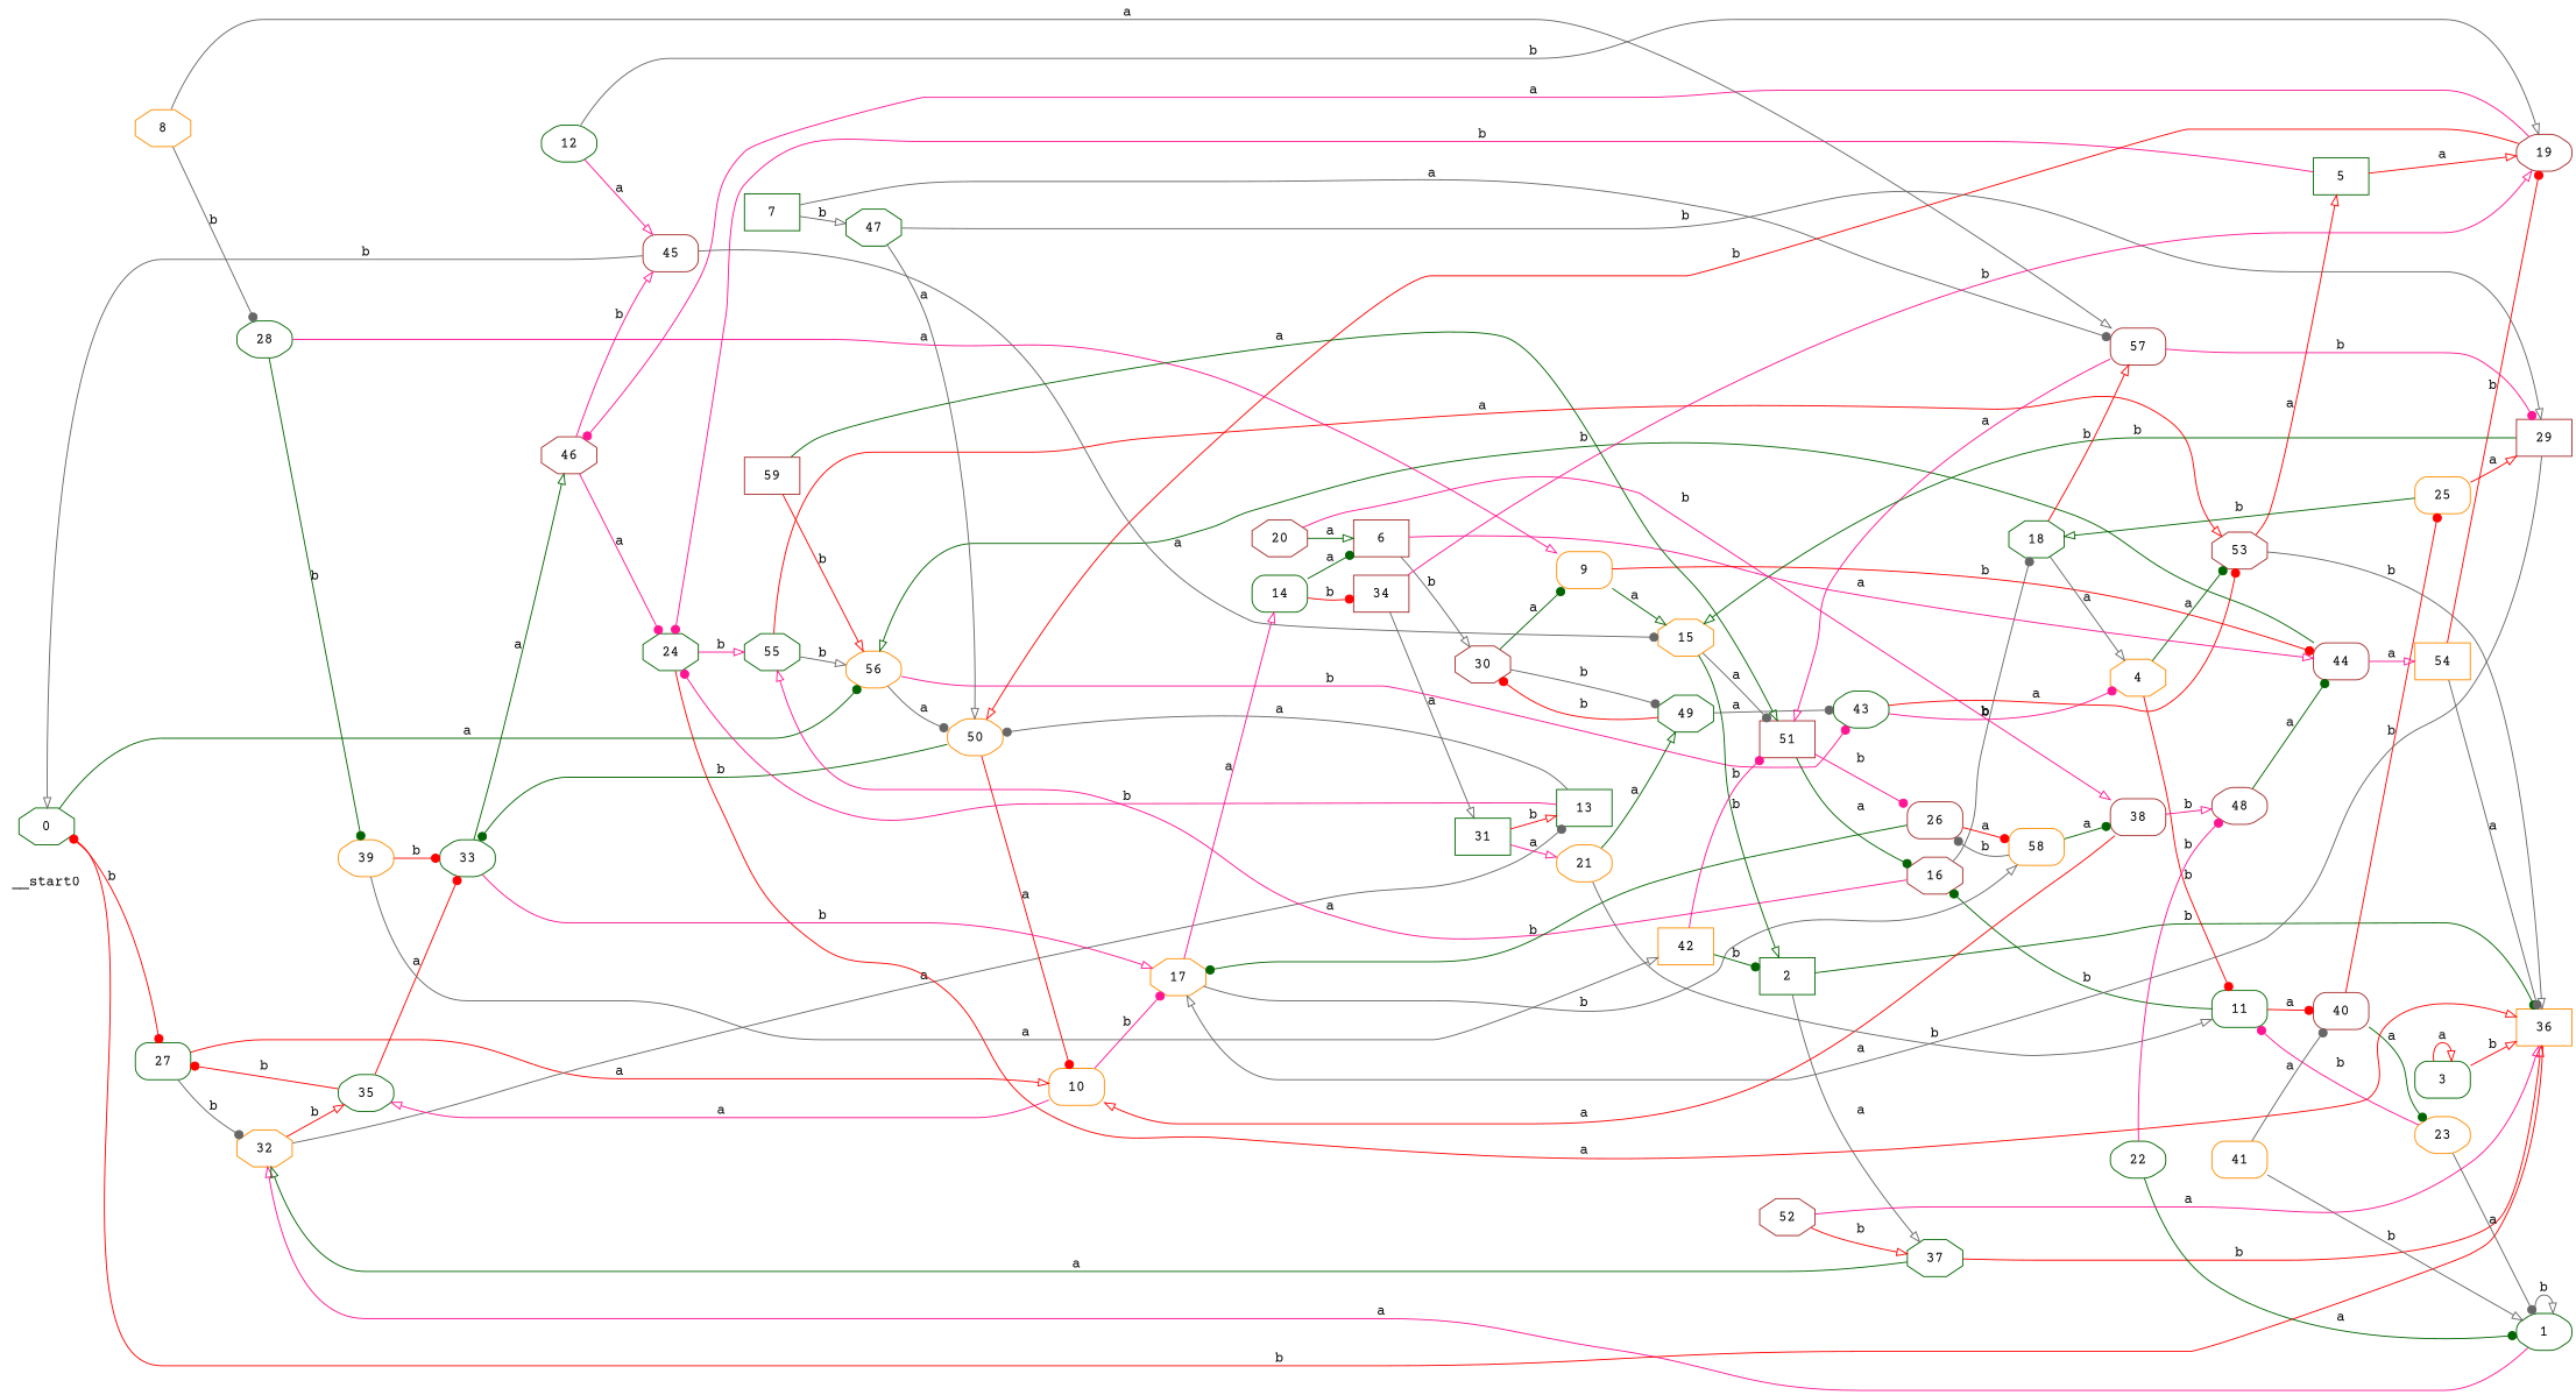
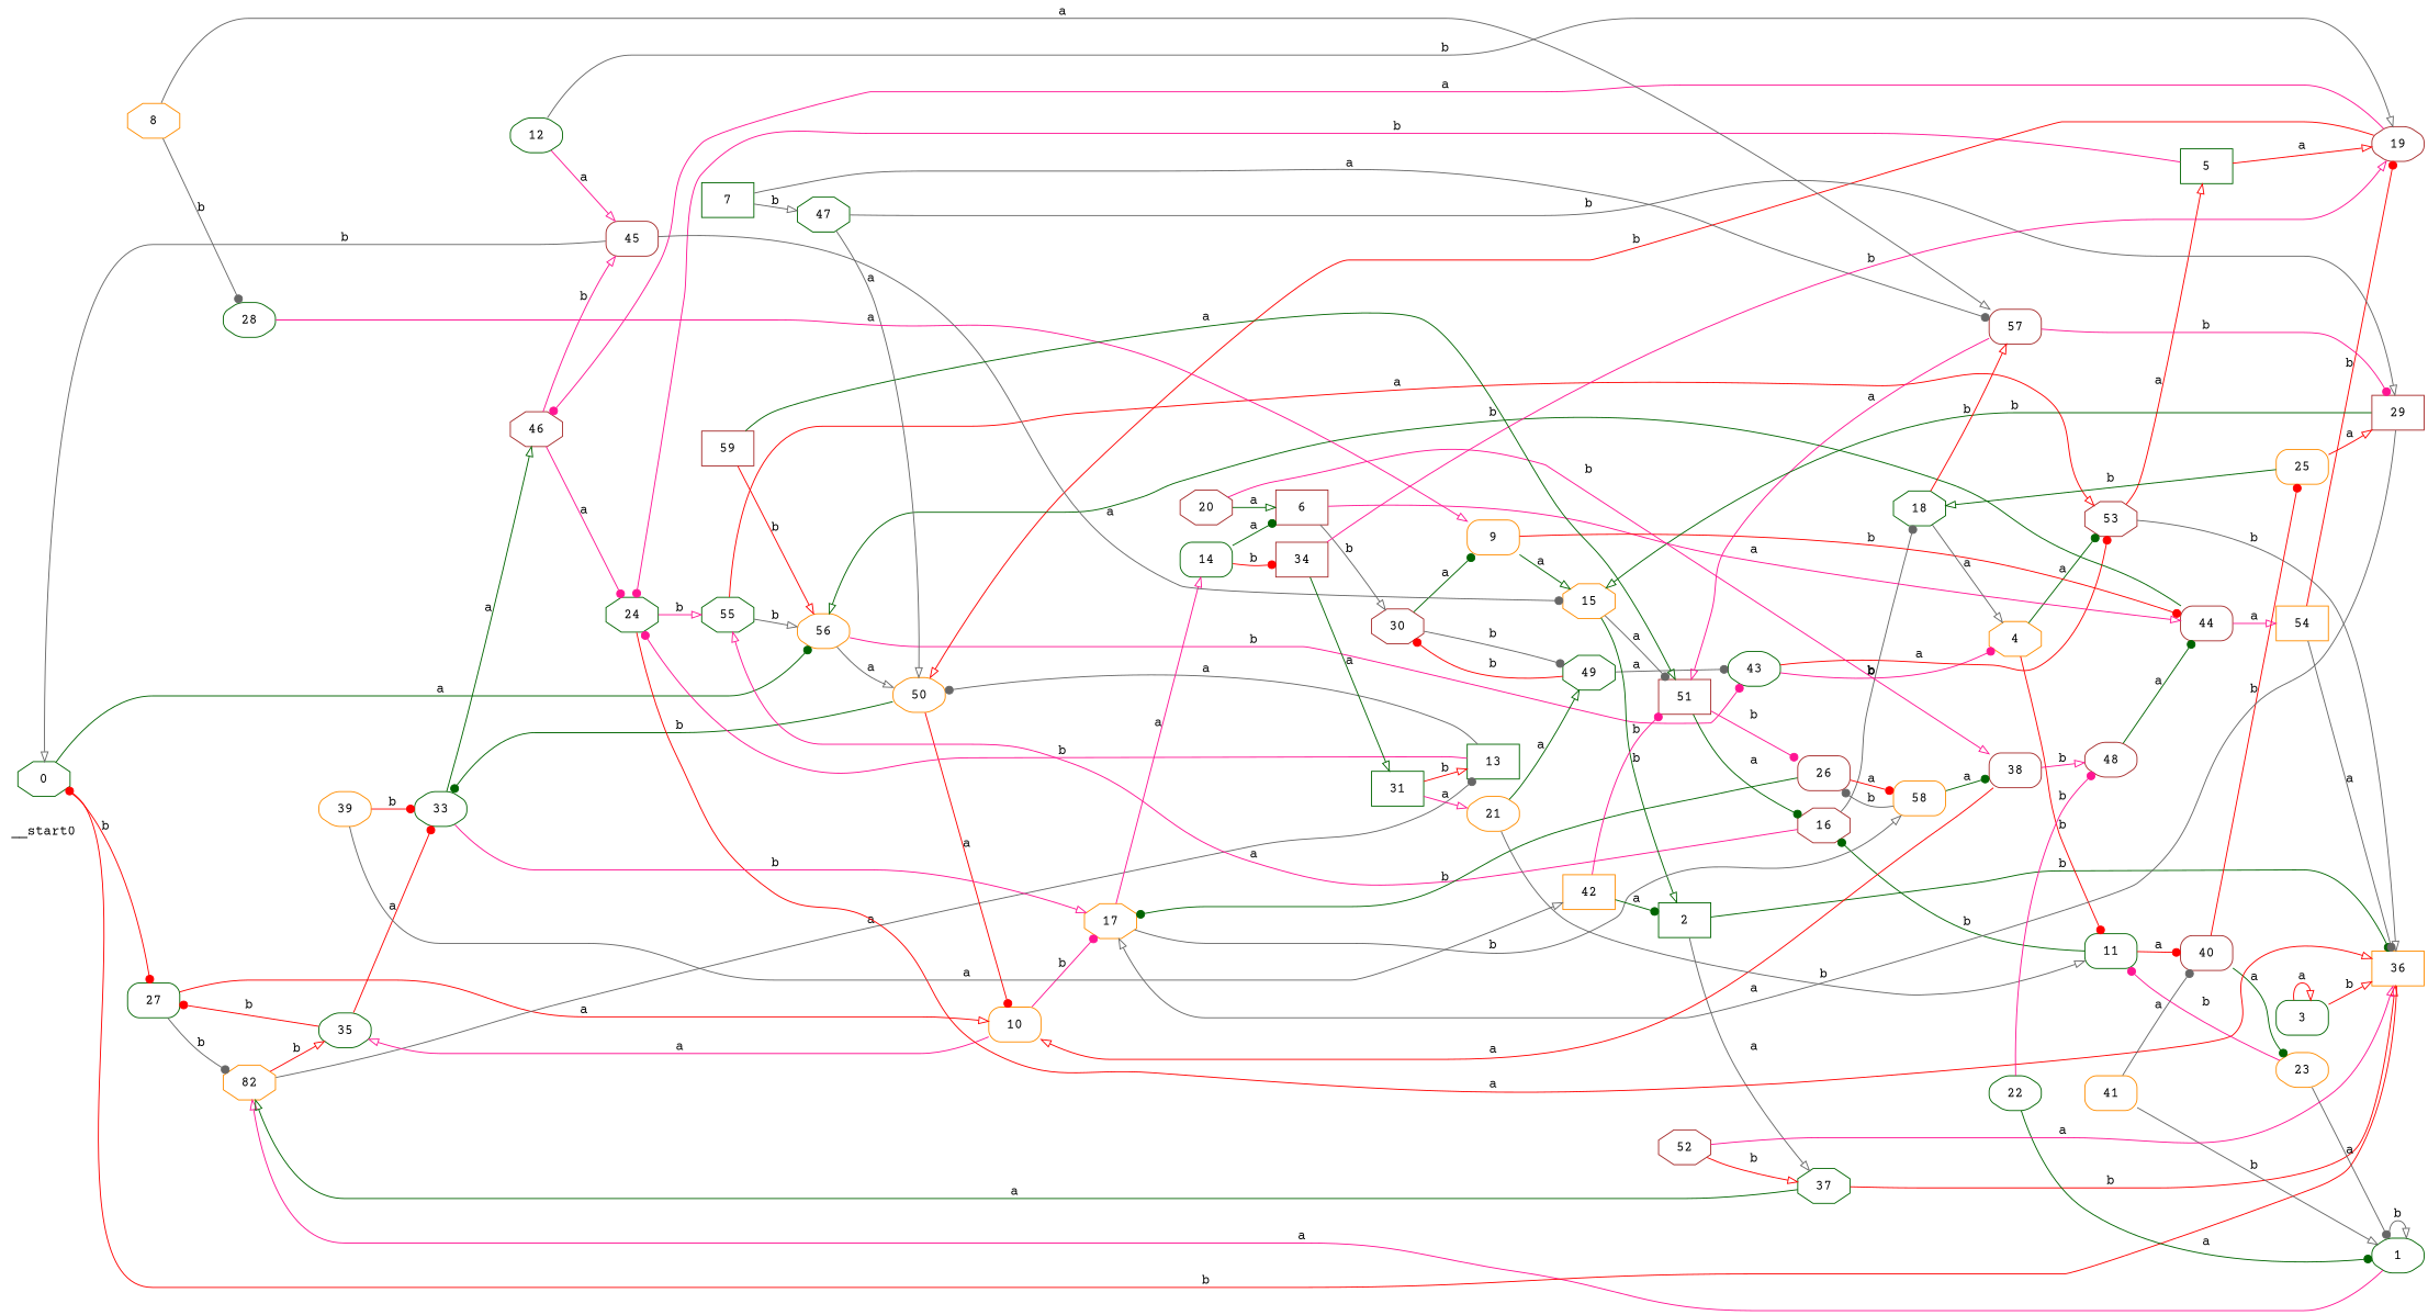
  digraph {
    fontname="Courier Prime"
    rankdir=LR
    node [color=darkgreen fontname="Courier Prime" shape=octagon fillcolor=white style=filled]
    edge [arrowhead=onormal color=gray40 fontname="Courier Prime"]
    __start0 [shape=none fillcolor="" style=""]
    n2 [label=0]
    n3 [label=27 shape=box style="rounded,filled"]
    n4 [color=darkorange label=56 style="rounded,filled"]
-   n5 [color=darkorange label=32]
+   n5 [color=darkorange label=82]
    n6 [color=darkorange label=10 shape=box style="rounded,filled"]
    n7 [color=darkorange label=50 style="rounded,filled"]
    n8 [label=43 style="rounded,filled"]
    n9 [label=1 style="rounded,filled"]
    n10 [label=35 style="rounded,filled"]
    n11 [label=13 shape=box]
    n12 [label=2 shape=box]
    n13 [color=darkorange label=36 shape=box]
    n14 [label=37]
    n15 [label=3 shape=box style="rounded,filled"]
    n16 [color=darkorange label=4]
    n17 [label=11 shape=box style="rounded,filled"]
    n18 [color=brown label=53]
    n19 [color=brown label=16]
    n20 [color=brown label=40 shape=box style="rounded,filled"]
    n21 [label=5 shape=box]
    n22 [color=brown label=19 style="rounded,filled"]
    n23 [label=24]
    n24 [color=brown label=46]
    n25 [label=55]
    n26 [color=brown label=6 shape=box]
    n27 [color=brown label=30]
    n28 [color=brown label=44 shape=box style="rounded,filled"]
    n29 [color=darkorange label=9 shape=box style="rounded,filled"]
    n30 [label=49]
    n31 [color=darkorange label=54 shape=box]
    n32 [label=7 shape=box]
    n33 [label=47]
    n34 [color=brown label=57 shape=box style="rounded,filled"]
    n35 [color=brown label=29 shape=box]
    n36 [color=brown label=51 shape=box]
    n37 [color=darkorange label=8]
    n38 [label=28 style="rounded,filled"]
    n39 [color=darkorange label=39 style="rounded,filled"]
    n40 [color=darkorange label=15]
    n41 [color=darkorange label=17]
    n42 [label=14 shape=box style="rounded,filled"]
    n43 [color=darkorange label=58 shape=box style="rounded,filled"]
    n44 [label=33 style="rounded,filled"]
    n45 [label=18]
    n46 [color=darkorange label=23 style="rounded,filled"]
    n47 [color=darkorange label=25 shape=box style="rounded,filled"]
    n48 [label=12 style="rounded,filled"]
    n49 [color=brown label=45 shape=box style="rounded,filled"]
    n50 [color=brown label=34 shape=box]
    n51 [label=31 shape=box]
    n52 [color=brown label=26 shape=box style="rounded,filled"]
    n53 [color=brown label=38 shape=box style="rounded,filled"]
    n54 [color=brown label=20]
    n55 [color=brown label=48 style="rounded,filled"]
    n56 [color=darkorange label=21 style="rounded,filled"]
    n57 [label=22 style="rounded,filled"]
    n58 [color=darkorange label=42 shape=box]
    n59 [color=darkorange label=41 shape=box style="rounded,filled"]
    n60 [color=brown label=52]
    n61 [color=brown label=59 shape=box]
    n2 -> n3 [arrowhead=dot color=red label=b]
    n2 -> n4 [arrowhead=dot color=darkgreen label=a]
    n3 -> n5 [arrowhead=dot label=b]
    n3 -> n6 [color=red label=a]
-   n4 -> n7 [arrowhead=dot label=a]
+   n4 -> n7 [label=a]
    n4 -> n8 [arrowhead=dot color=deeppink label=b]
    n5 -> n10 [color=red label=b]
    n5 -> n11 [arrowhead=dot label=a]
    n6 -> n10 [color=deeppink label=a]
    n6 -> n41 [arrowhead=dot color=deeppink label=b]
    n7 -> n6 [arrowhead=dot color=red label=a]
    n7 -> n44 [arrowhead=dot color=darkgreen label=b]
    n8 -> n16 [arrowhead=dot color=deeppink label=b]
    n8 -> n18 [arrowhead=dot color=red label=a]
    n9 -> n5 [color=deeppink label=a]
    n9 -> n9 [label=b]
    n10 -> n3 [arrowhead=dot color=red label=b]
    n10 -> n44 [arrowhead=dot color=red label=a]
    n11 -> n7 [arrowhead=dot label=a]
    n11 -> n23 [arrowhead=dot color=deeppink label=b]
    n12 -> n13 [arrowhead=dot color=darkgreen label=b]
    n12 -> n14 [label=a]
    n13 -> n2 [arrowhead=dot color=red label=b]
    n14 -> n5 [color=darkgreen label=a]
    n14 -> n13 [color=red label=b]
    n15 -> n13 [color=red label=b]
    n15 -> n15 [color=red label=a]
    n16 -> n17 [arrowhead=dot color=red label=b]
    n16 -> n18 [arrowhead=dot color=darkgreen label=a]
    n17 -> n19 [arrowhead=dot color=darkgreen label=b]
    n17 -> n20 [arrowhead=dot color=red label=a]
    n18 -> n13 [label=b]
    n18 -> n21 [color=red label=a]
    n19 -> n25 [color=deeppink label=a]
    n19 -> n45 [arrowhead=dot label=b]
    n20 -> n46 [arrowhead=dot color=darkgreen label=a]
    n20 -> n47 [arrowhead=dot color=red label=b]
    n21 -> n22 [color=red label=a]
    n21 -> n23 [arrowhead=dot color=deeppink label=b]
    n22 -> n7 [color=red label=b]
    n22 -> n24 [arrowhead=dot color=deeppink label=a]
    n23 -> n13 [color=red label=a]
    n23 -> n25 [color=deeppink label=b]
    n24 -> n23 [arrowhead=dot color=deeppink label=a]
    n24 -> n49 [color=deeppink label=b]
    n25 -> n4 [label=b]
    n25 -> n18 [color=red label=a]
    n26 -> n27 [label=b]
    n26 -> n28 [color=deeppink label=a]
    n27 -> n29 [arrowhead=dot color=darkgreen label=a]
    n27 -> n30 [arrowhead=dot label=b]
    n28 -> n4 [color=darkgreen label=b]
    n28 -> n31 [color=deeppink label=a]
    n29 -> n28 [arrowhead=dot color=red label=b]
    n29 -> n40 [color=darkgreen label=a]
    n30 -> n8 [arrowhead=dot label=a]
    n30 -> n27 [arrowhead=dot color=red label=b]
    n31 -> n13 [arrowhead=dot label=a]
    n31 -> n22 [arrowhead=dot color=red label=b]
    n32 -> n33 [label=b]
    n32 -> n34 [arrowhead=dot label=a]
    n33 -> n7 [label=a]
    n33 -> n35 [label=b]
    n34 -> n35 [arrowhead=dot color=deeppink label=b]
    n34 -> n36 [color=deeppink label=a]
    n35 -> n40 [color=darkgreen label=b]
    n35 -> n41 [label=a]
    n36 -> n19 [arrowhead=dot color=darkgreen label=a]
    n36 -> n52 [arrowhead=dot color=deeppink label=b]
    n37 -> n34 [label=a]
    n37 -> n38 [arrowhead=dot label=b]
    n38 -> n29 [color=deeppink label=a]
-   n38 -> n39 [arrowhead=dot color=darkgreen label=b]
    n39 -> n44 [arrowhead=dot color=red label=b]
    n39 -> n58 [label=a]
    n40 -> n12 [color=darkgreen label=b]
    n40 -> n36 [arrowhead=dot label=a]
    n41 -> n42 [color=deeppink label=a]
    n41 -> n43 [label=b]
    n42 -> n26 [arrowhead=dot color=darkgreen label=a]
    n42 -> n50 [arrowhead=dot color=red label=b]
    n43 -> n52 [arrowhead=dot label=b]
    n43 -> n53 [arrowhead=dot color=darkgreen label=a]
    n44 -> n24 [color=darkgreen label=a]
    n44 -> n41 [color=deeppink label=b]
    n45 -> n16 [label=a]
    n45 -> n34 [color=red label=b]
    n46 -> n9 [arrowhead=dot label=a]
    n46 -> n17 [arrowhead=dot color=deeppink label=b]
    n47 -> n35 [color=red label=a]
    n47 -> n45 [color=darkgreen label=b]
    n48 -> n22 [label=b]
    n48 -> n49 [color=deeppink label=a]
    n49 -> n2 [label=b]
    n49 -> n40 [arrowhead=dot label=a]
    n50 -> n22 [color=deeppink label=b]
-   n50 -> n51 [label=a]
+   n50 -> n51 [color=darkgreen label=a]
    n51 -> n11 [color=red label=b]
    n51 -> n56 [color=deeppink label=a]
    n52 -> n41 [arrowhead=dot color=darkgreen label=b]
    n52 -> n43 [arrowhead=dot color=red label=a]
    n53 -> n6 [color=red label=a]
    n53 -> n55 [color=deeppink label=b]
    n54 -> n26 [color=darkgreen label=a]
    n54 -> n53 [color=deeppink label=b]
    n55 -> n28 [arrowhead=dot color=darkgreen label=a]
    n56 -> n17 [label=b]
    n56 -> n30 [color=darkgreen label=a]
    n57 -> n9 [arrowhead=dot color=darkgreen label=a]
    n57 -> n55 [arrowhead=dot color=deeppink label=b]
-   n58 -> n12 [arrowhead=dot color=darkgreen label=b]
+   n58 -> n12 [arrowhead=dot color=darkgreen label=a]
    n58 -> n36 [arrowhead=dot color=deeppink label=b]
    n59 -> n9 [label=b]
    n59 -> n20 [arrowhead=dot label=a]
    n60 -> n13 [color=deeppink label=a]
    n60 -> n14 [color=red label=b]
    n61 -> n4 [color=red label=b]
    n61 -> n36 [color=darkgreen label=a]
  }
